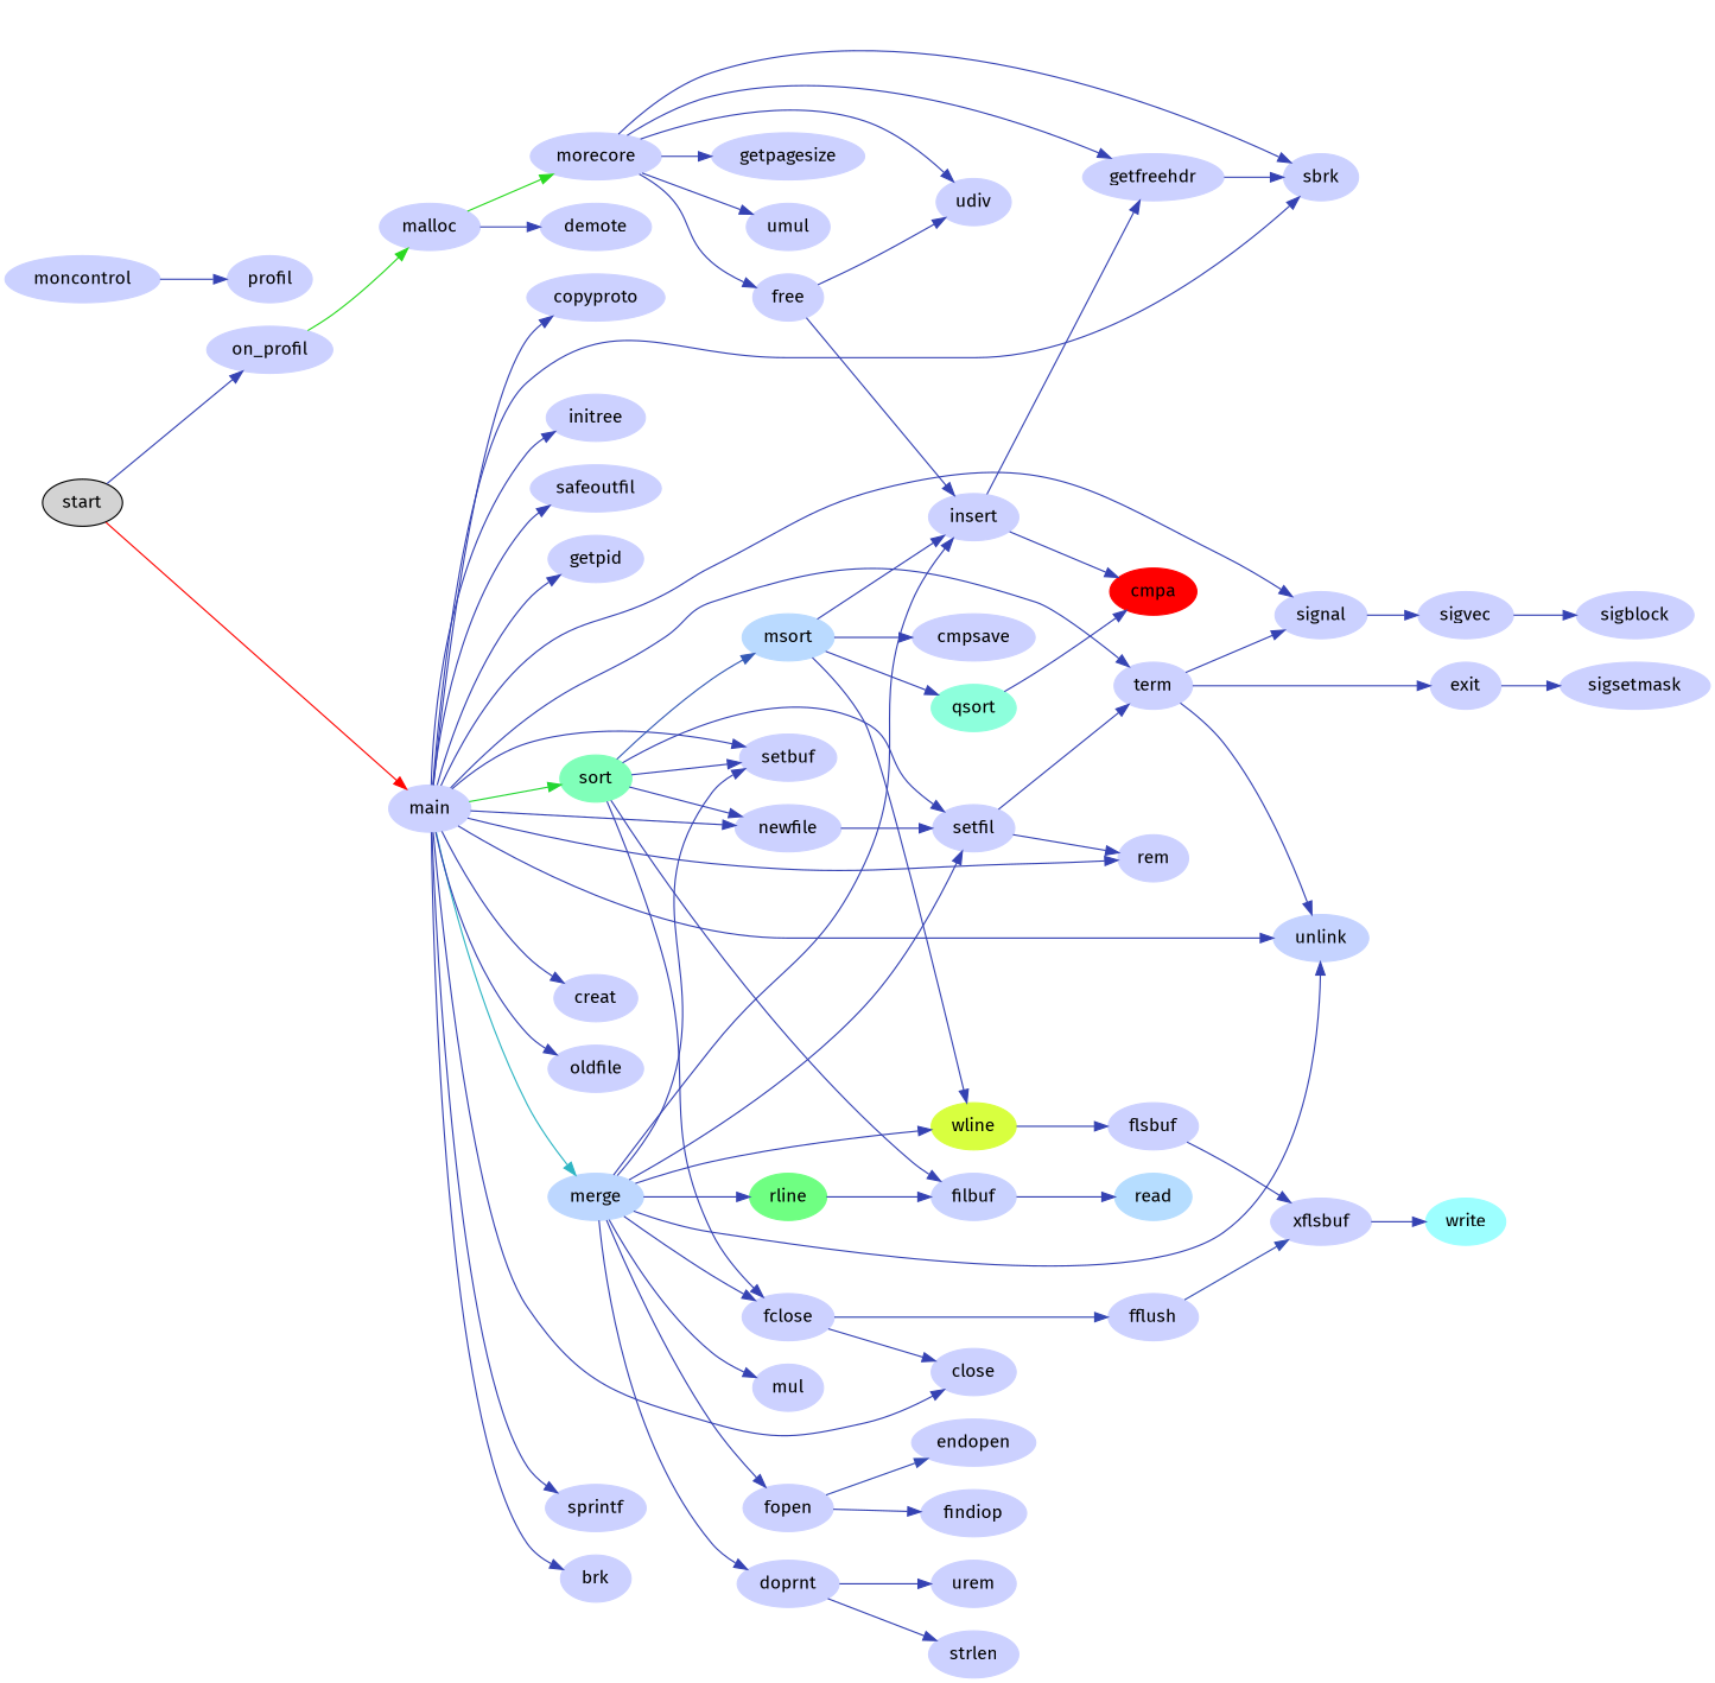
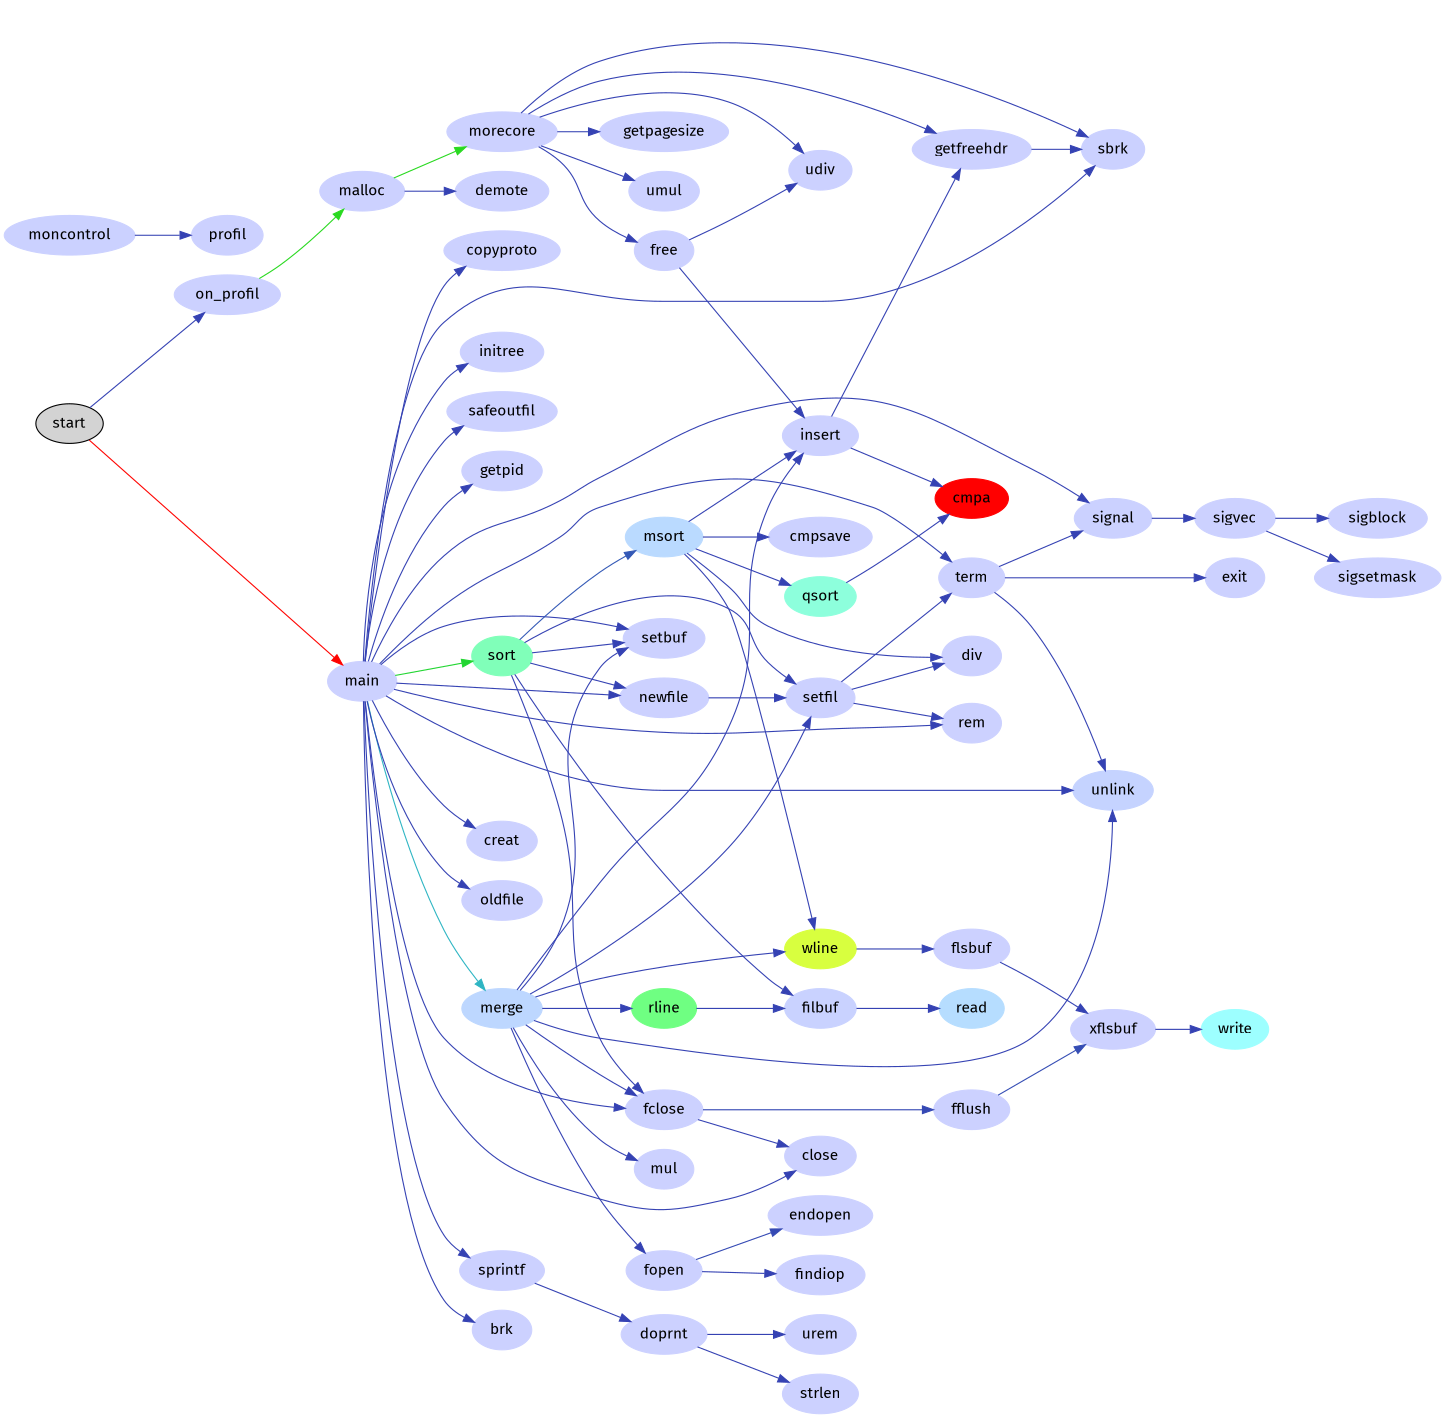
  digraph {
    fontname="Fira Sans"
    rankdir=LR
    node [fontname="Fira Sans" style=filled color="0.650 0.200 1.000"]
    edge [color="0.650 0.700 0.700" fontname="Fira Sans"]
    start [height=0.50 width=0.75 color=""]
    main [height=0.50 width=0.75]
    n3 [height=0.50 label=on_profil width=0.78]
    sort [color="0.408 0.498 1.000" height=0.50 width=0.75]
    merge [color="0.603 0.258 1.000" height=0.50 width=0.75]
    term [height=0.50 width=0.75]
    signal [color="0.647 0.204 1.000" height=0.50 width=0.75]
    sbrk [color="0.647 0.204 1.000" height=0.50 width=0.75]
    unlink [color="0.628 0.227 1.000" height=0.50 width=0.75]
    newfile [height=0.50 width=0.78]
    fclose [height=0.50 width=0.75]
    close [height=0.50 width=0.75]
    brk [height=0.50 width=0.75]
    setbuf [height=0.50 width=0.75]
    copyproto [height=0.50 width=0.97]
    initree [height=0.50 width=0.75]
    safeoutfil [height=0.50 width=0.92]
    getpid [height=0.50 width=0.75]
    sprintf [height=0.50 width=0.75]
    creat [height=0.50 width=0.75]
    rem [height=0.50 width=0.75]
    oldfile [height=0.50 width=0.75]
    malloc [height=0.50 width=0.75]
    msort [color="0.590 0.273 1.000" height=0.50 width=0.75]
    filbuf [color="0.641 0.212 1.000" height=0.50 width=0.75]
    setfil [height=0.50 width=0.75]
    insert [height=0.50 width=0.75]
    wline [color="0.201 0.753 1.000" height=0.50 width=0.75]
    rline [color="0.355 0.563 1.000" height=0.50 width=0.75]
    fopen [height=0.50 width=0.75]
    mul [height=0.50 width=0.75]
    exit [height=0.50 width=0.75]
    sigvec [height=0.50 width=0.75]
    fflush [height=0.50 width=0.75]
    doprnt [height=0.50 width=0.75]
    morecore [height=0.50 width=0.92]
    demote [height=0.50 width=0.78]
    cmpsave [height=0.50 width=0.89]
    qsort [color="0.449 0.447 1.000" height=0.50 width=0.75]
+   div [height=0.50 width=0.75]
    read [color="0.578 0.289 1.000" height=0.50 width=0.75]
    cmpa [color="0.000 1.000 1.000" height=0.50 width=0.75]
    getfreehdr [height=0.50 width=0.97]
    flsbuf [height=0.50 width=0.75]
    endopen [height=0.50 width=0.86]
    findiop [height=0.50 width=0.75]
    sigblock [height=0.50 width=0.86]
    sigsetmask [height=0.50 width=1.03]
    xflsbuf [height=0.50 width=0.75]
    urem [height=0.50 width=0.75]
    strlen [height=0.50 width=0.75]
    write [color="0.499 0.386 1.000" height=0.50 width=0.75]
    free [height=0.50 width=0.75]
    getpagesize [height=0.50 width=1.08]
    udiv [height=0.50 width=0.75]
    umul [height=0.50 width=0.75]
    moncontrol [color="0.647 0.204 1.000" height=0.50 width=1.06]
    profil [height=0.50 width=0.75]
    start -> main [color="0.002 0.999 0.999"]
    start -> n3 [color="0.649 0.701 0.701"]
    main -> sort [color="0.348 0.839 0.839"]
    main -> merge [color="0.515 0.762 0.762"]
    main -> term [color="0.647 0.702 0.702"]
    main -> signal
    main -> sbrk
    main -> unlink
    main -> newfile
+   main -> fclose
    main -> close
    main -> brk
    main -> setbuf
    main -> copyproto
    main -> initree
    main -> safeoutfil
    main -> getpid
    main -> sprintf
    main -> creat
    main -> rem
    main -> oldfile
    n3 -> malloc [color="0.325 0.850 0.850"]
    sort -> newfile
    sort -> fclose
    sort -> setbuf
    sort -> msort [color="0.619 0.714 0.714"]
    sort -> filbuf
    sort -> setfil
    merge -> unlink
    merge -> fclose
    merge -> setbuf
    merge -> setfil
    merge -> insert
    merge -> wline
    merge -> rline
    merge -> fopen
    merge -> mul
    term -> signal
    term -> unlink
    term -> exit
    signal -> sigvec
    newfile -> setfil
    fclose -> close
    fclose -> fflush [color="0.642 0.704 0.704"]
-   merge -> doprnt
+   sprintf -> doprnt
    malloc -> morecore [color="0.325 0.850 0.850"]
    malloc -> demote
    msort -> insert
    msort -> wline
    msort -> cmpsave
    msort -> qsort
+   msort -> div
    filbuf -> read
    setfil -> term
    setfil -> rem
+   setfil -> div
    insert -> cmpa
    insert -> getfreehdr
    wline -> flsbuf [color="0.649 0.700 0.700"]
    rline -> filbuf [color="0.649 0.700 0.700"]
    fopen -> endopen [color="0.639 0.705 0.705"]
    fopen -> findiop
    sigvec -> sigblock
-   exit -> sigsetmask
+   sigvec -> sigsetmask
    fflush -> xflsbuf [color="0.635 0.707 0.707"]
    doprnt -> urem
    doprnt -> strlen
    morecore -> sbrk
    morecore -> getfreehdr
    morecore -> free
    morecore -> getpagesize
    morecore -> udiv
    morecore -> umul
    qsort -> cmpa
    getfreehdr -> sbrk
    flsbuf -> xflsbuf [color="0.649 0.700 0.700"]
    xflsbuf -> write
    free -> insert
    free -> udiv
    moncontrol -> profil
  }
